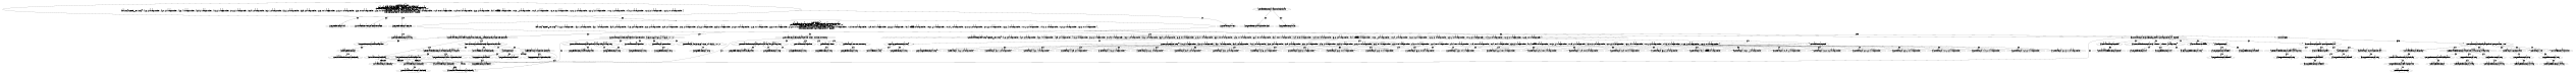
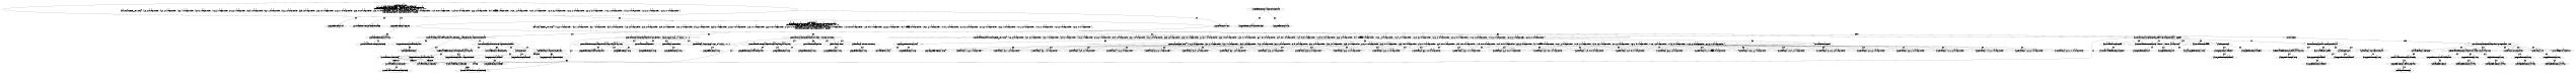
  digraph {
    node [shape=ellipse]
    n1 [label="3:CtTypeReferenceImpl@void"]
    n2 [label="3:CtVirtualElement@testIgnoreNegativeOctalHex"]
    n3 [label="3:CtTypeReferenceImpl@Exception"]
    n4 [label="3:CtPackageReferenceImpl@java.lang"]
    n5 [label="4:CtTypeReferenceImpl@DefaultConfiguration"]
    n6 [label="4:CtPackageReferenceImpl@"]
    n7 [label="4:CtExecutableReferenceImpl@createCheckConfig(java.lang.Class)"]
    n8 [label="4:CtTypeReferenceImpl@DefaultConfiguration"]
    n9 [label="4:CtTypeReferenceImpl@Class<MagicNumberCheck>"]
    n10 [label="4:CtVirtualElement@createCheckConfig"]
    n11 [label="4:CtTypeAccessImpl@PlaceHold"]
    n12 [label="4:CtTypeReferenceImpl@PlaceHold"]
    n13 [label="4:CtThisAccessImpl@"]
    n14 [label="4:CtTypeReferenceImpl@PlaceHold"]
    n15 [label="4:CtVirtualElement@checkConfig"]
    n16 [label="5:CtVariableReadImpl@checkConfig"]
    n17 [label="6:CtVariableReadImpl@checkConfig"]
    n18 [label="39:CtVariableReadImpl@checkConfig"]
    n19 [label="4:CtFieldReferenceImpl@MagicNumberCheck.class"]
    n20 [label="4:CtTypeReferenceImpl@MagicNumberCheck"]
    n21 [label="4:CtTypeReferenceImpl@Class"]
    n22 [label="4:CtFieldReadImpl@MagicNumberCheck.class"]
    n23 [label="4:CtTypeAccessImpl@MagicNumberCheck"]
    n24 [label="39:CtLocalVariableReferenceImpl@checkConfig"]
    n25 [label="4:CtInvocationImpl@createCheckConfig(MagicNumberCheck.class)"]
    n26 [label="5:CtLocalVariableReferenceImpl@checkConfig"]
    n27 [label="6:CtLocalVariableReferenceImpl@checkConfig"]
    n28 [label="4:CtLocalVariableImpl@final DefaultConfiguration checkConfig = createCheckConfig(MagicNumberCheck.class)"]
    n29 [label="5:CtExecutableReferenceImpl@addAttribute(java.lang.String,java.lang.String)"]
    n30 [label="5:CtTypeReferenceImpl@DefaultConfiguration"]
    n31 [label="5:CtTypeReferenceImpl@String"]
    n32 [label="5:CtTypeReferenceImpl@String"]
    n33 [label="5:CtVirtualElement@addAttribute"]
    n34 [label="5:CtLiteralImpl@\"ignoreNumbers\""]
    n35 [label="5:CtTypeReferenceImpl@String"]
    n36 [label="5:CtLiteralImpl@\"-9223372036854775808, -2147483648, -1, 0, 1, 2\""]
    n37 [label="5:CtTypeReferenceImpl@String"]
    n38 [label="5:CtInvocationImpl@checkConfig.addAttribute(\"ignoreNumbers\", \"-9223372036854775808, -2147483648, -1, 0, 1, 2\")"]
    n39 [label="6:CtExecutableReferenceImpl@addAttribute(java.lang.String,java.lang.String)"]
    n40 [label="6:CtTypeReferenceImpl@DefaultConfiguration"]
    n41 [label="6:CtTypeReferenceImpl@String"]
    n42 [label="6:CtTypeReferenceImpl@String"]
    n43 [label="6:CtVirtualElement@addAttribute"]
    n44 [label="6:CtLiteralImpl@\"tokens\""]
    n45 [label="6:CtTypeReferenceImpl@String"]
    n46 [label="6:CtLiteralImpl@\"NUM_INT, NUM_LONG\""]
    n47 [label="6:CtTypeReferenceImpl@String"]
    n48 [label="6:CtInvocationImpl@checkConfig.addAttribute(\"tokens\", \"NUM_INT, NUM_LONG\")"]
    n49 [label="7:CtVirtualElement@String[]"]
    n50 [label="7:CtArrayTypeReferenceImpl@String[]"]
    n51 [label="7:CtTypeReferenceImpl@String"]
    n52 [label="8:CtNewArrayImpl@new String[]\{ \"41:26: '3' is a magic number.\", \"43:27: '3' is a magic number.\", \"43:31: '4' is a magic number.\", \"45:29: '3' is a magic number.\", \"47:23: '3' is a magic number.\", \"50:22: '3' is a magic number.\", \"50:29: '5' is a magic number.\", \"50:37: '3' is a magic number.\", \"54:26: '3' is a magic number.\", \"55:39: '3' is a magic number.\", \"60:25: '010' is a magic number.\", \"61:25: '011' is a magic number.\", \"63:30: '010L' is a magic number.\", \"64:30: '011l' is a magic number.\", \"68:24: '0x10' is a magic number.\", \"69:24: '0X011' is a magic number.\", \"71:29: '0x10L' is a magic number.\", \"72:29: '0X11l' is a magic number.\", \"85:28: '3' is a magic number.\", \"92:14: '0xffffffffL' is a magic number.\", \"100:30: '+3' is a magic number.\", \"101:29: '-2' is a magic number.\", \"131:20: '378' is a magic number.\", \"160:16: '31' is a magic number.\", \"165:16: '42' is a magic number.\", \"170:16: '13' is a magic number.\", \"174:15: '21' is a magic number.\", \"178:15: '37' is a magic number.\", \"182:15: '101' is a magic number.\" \}"]
    n53 [label="8:CtArrayTypeReferenceImpl@String[]"]
    n54 [label="9:CtLiteralImpl@\"41:26: '3' is a magic number.\""]
    n55 [label="10:CtLiteralImpl@\"43:27: '3' is a magic number.\""]
    n56 [label="11:CtLiteralImpl@\"43:31: '4' is a magic number.\""]
    n57 [label="12:CtLiteralImpl@\"45:29: '3' is a magic number.\""]
    n58 [label="13:CtLiteralImpl@\"47:23: '3' is a magic number.\""]
    n59 [label="14:CtLiteralImpl@\"50:22: '3' is a magic number.\""]
    n60 [label="15:CtLiteralImpl@\"50:29: '5' is a magic number.\""]
    n61 [label="16:CtLiteralImpl@\"50:37: '3' is a magic number.\""]
    n62 [label="17:CtLiteralImpl@\"54:26: '3' is a magic number.\""]
    n63 [label="18:CtLiteralImpl@\"55:39: '3' is a magic number.\""]
    n64 [label="19:CtLiteralImpl@\"60:25: '010' is a magic number.\""]
    n65 [label="20:CtLiteralImpl@\"61:25: '011' is a magic number.\""]
    n66 [label="21:CtLiteralImpl@\"63:30: '010L' is a magic number.\""]
    n67 [label="22:CtLiteralImpl@\"64:30: '011l' is a magic number.\""]
    n68 [label="23:CtLiteralImpl@\"68:24: '0x10' is a magic number.\""]
    n69 [label="24:CtLiteralImpl@\"69:24: '0X011' is a magic number.\""]
    n70 [label="25:CtLiteralImpl@\"71:29: '0x10L' is a magic number.\""]
    n71 [label="26:CtLiteralImpl@\"72:29: '0X11l' is a magic number.\""]
    n72 [label="27:CtLiteralImpl@\"85:28: '3' is a magic number.\""]
    n73 [label="28:CtLiteralImpl@\"92:14: '0xffffffffL' is a magic number.\""]
    n74 [label="29:CtLiteralImpl@\"100:30: '+3' is a magic number.\""]
    n75 [label="30:CtLiteralImpl@\"101:29: '-2' is a magic number.\""]
    n76 [label="31:CtLiteralImpl@\"131:20: '378' is a magic number.\""]
    n77 [label="32:CtLiteralImpl@\"160:16: '31' is a magic number.\""]
    n78 [label="33:CtLiteralImpl@\"165:16: '42' is a magic number.\""]
    n79 [label="34:CtLiteralImpl@\"170:16: '13' is a magic number.\""]
    n80 [label="35:CtLiteralImpl@\"174:15: '21' is a magic number.\""]
    n81 [label="36:CtLiteralImpl@\"178:15: '37' is a magic number.\""]
    n82 [label="37:CtLiteralImpl@\"182:15: '101' is a magic number.\""]
    n83 [label="7:CtVirtualElement@expected"]
    n84 [label="39:CtVariableReadImpl@expected"]
    n85 [label="39:CtLocalVariableReferenceImpl@expected"]
    n86 [label="7:CtLocalVariableImpl@final String[] expected = new String[]\{ \"41:26: '3' is a magic number.\", \"43:27: '3' is a magic number.\", \"43:31: '4' is a magic number.\", \"45:29: '3' is a magic number.\", \"47:23: '3' is a magic number.\", \"50:22: '3' is a magic number.\", \"50:29: '5' is a magic number.\", \"50:37: '3' is a magic number.\", \"54:26: '3' is a magic number.\", \"55:39: '3' is a magic number.\", \"60:25: '010' is a magic number.\", \"61:25: '011' is a magic number.\", \"63:30: '010L' is a magic number.\", \"64:30: '011l' is a magic number.\", \"68:24: '0x10' is a magic number.\", \"69:24: '0X011' is a magic number.\", \"71:29: '0x10L' is a magic number.\", \"72:29: '0X11l' is a magic number.\", \"85:28: '3' is a magic number.\", \"92:14: '0xffffffffL' is a magic number.\", \"100:30: '+3' is a magic number.\", \"101:29: '-2' is a magic number.\", \"131:20: '378' is a magic number.\", \"160:16: '31' is a magic number.\", \"165:16: '42' is a magic number.\", \"170:16: '13' is a magic number.\", \"174:15: '21' is a magic number.\", \"178:15: '37' is a magic number.\", \"182:15: '101' is a magic number.\" \}"]
    n87 [label="39:CtExecutableReferenceImpl@verify(<unknown>,<unknown>,java.lang.String[])"]
    n88 [label="39:CtTypeReferenceImpl@null"]
    n89 [label="39:CtTypeReferenceImpl@null"]
    n90 [label="39:CtArrayTypeReferenceImpl@String[]"]
    n91 [label="39:CtVirtualElement@xffffffffL"]
    n92 [label="39:CtTypeAccessImpl@PlaceHold"]
    n93 [label="39:CtTypeReferenceImpl@PlaceHold"]
    n94 [label="39:CtThisAccessImpl@"]
    n95 [label="39:CtTypeReferenceImpl@PlaceHold"]
    n96 [label="39:CtExecutableReferenceImpl@getPath(java.lang.String)"]
    n97 [label="39:CtTypeReferenceImpl@String"]
    n98 [label="39:CtVirtualElement@getPath"]
    n99 [label="39:CtTypeAccessImpl@PlaceHold"]
    n100 [label="39:CtTypeReferenceImpl@PlaceHold"]
    n101 [label="39:CtThisAccessImpl@"]
    n102 [label="39:CtTypeReferenceImpl@PlaceHold"]
    n103 [label="39:CtLiteralImpl@\"InputMagicNumber.java\""]
    n104 [label="39:CtTypeReferenceImpl@String"]
    n105 [label="39:CtInvocationImpl@getPath(\"InputMagicNumber.java\")"]
    n106 [label="39:CtInvocationImpl@verify(checkConfig, getPath(\"InputMagicNumber.java\"), expected)"]
    n107 [label="3:CtBlockImpl@\{\n    final DefaultConfiguration checkConfig = createCheckConfig(MagicNumberCheck.class);\n    checkConfig.addAttribute(\"ignoreNumbers\", \"-9223372036854775808, -2147483648, -1, 0, 1, 2\");\n    checkConfig.addAttribute(\"tokens\", \"NUM_INT, NUM_LONG\");\n    final String[] expected = new String[]\{ \"41:26: '3' is a magic number.\", \"43:27: '3' is a magic number.\", \"43:31: '4' is a magic number.\", \"45:29: '3' is a magic number.\", \"47:23: '3' is a magic number.\", \"50:22: '3' is a magic number.\", \"50:29: '5' is a magic number.\", \"50:37: '3' is a magic number.\", \"54:26: '3' is a magic number.\", \"55:39: '3' is a magic number.\", \"60:25: '010' is a magic number.\", \"61:25: '011' is a magic number.\", \"63:30: '010L' is a magic number.\", \"64:30: '011l' is a magic number.\", \"68:24: '0x10' is a magic number.\", \"69:24: '0X011' is a magic number.\", \"71:29: '0x10L' is a magic number.\", \"72:29: '0X11l' is a magic number.\", \"85:28: '3' is a magic number.\", \"92:14: '0xffffffffL' is a magic number.\", \"100:30: '+3' is a magic number.\", \"101:29: '-2' is a magic number.\", \"131:20: '378' is a magic number.\", \"160:16: '31' is a magic number.\", \"165:16: '42' is a magic number.\", \"170:16: '13' is a magic number.\", \"174:15: '21' is a magic number.\", \"178:15: '37' is a magic number.\", \"182:15: '101' is a magic number.\" \};\n    verify(checkConfig, getPath(\"InputMagicNumber.java\"), expected);\n\}"]
    n108 [label="7:Insert@INSERT"]
    n109 [label="7:CtInvocationImpl@checkConfig.addAttribute(\"ignoreAnnotation\", \"true\")"]
    n110 [label="3:CtMethodImpl@@Test\npublic void testIgnoreNegativeOctalHex() throws Exception \{\n    final DefaultConfiguration checkConfig = createCheckConfig(MagicNumberCheck.class);\n    checkConfig.addAttribute(\"ignoreNumbers\", \"-9223372036854775808, -2147483648, -1, 0, 1, 2\");\n    checkConfig.addAttribute(\"tokens\", \"NUM_INT, NUM_LONG\");\n    final String[] expected = new String[]\{ \"41:26: '3' is a magic number.\", \"43:27: '3' is a magic number.\", \"43:31: '4' is a magic number.\", \"45:29: '3' is a magic number.\", \"47:23: '3' is a magic number.\", \"50:22: '3' is a magic number.\", \"50:29: '5' is a magic number.\", \"50:37: '3' is a magic number.\", \"54:26: '3' is a magic number.\", \"55:39: '3' is a magic number.\", \"60:25: '010' is a magic number.\", \"61:25: '011' is a magic number.\", \"63:30: '010L' is a magic number.\", \"64:30: '011l' is a magic number.\", \"68:24: '0x10' is a magic number.\", \"69:24: '0X011' is a magic number.\", \"71:29: '0x10L' is a magic number.\", \"72:29: '0X11l' is a magic number.\", \"85:28: '3' is a magic number.\", \"92:14: '0xffffffffL' is a magic number.\", \"100:30: '+3' is a magic number.\", \"101:29: '-2' is a magic number.\", \"131:20: '378' is a magic number.\", \"160:16: '31' is a magic number.\", \"165:16: '42' is a magic number.\", \"170:16: '13' is a magic number.\", \"174:15: '21' is a magic number.\", \"178:15: '37' is a magic number.\", \"182:15: '101' is a magic number.\" \};\n    verify(checkConfig, getPath(\"InputMagicNumber.java\"), expected);\n\}"]
    n111 [label="2:CtAnnotationImpl@@Test"]
    n112 [label="7:CtVariableReadImpl@checkConfig"]
    n113 [label="7:CtExecutableReferenceImpl@addAttribute(java.lang.String,java.lang.String)"]
    n114 [label="7:CtLiteralImpl@\"ignoreAnnotation\""]
    n115 [label="7:CtLiteralImpl@\"true\""]
    n116 [label="7:CtVirtualElement@addAttribute"]
    n117 [label="7:CtPackageReferenceImpl@"]
    n118 [label="7:CtTypeReferenceImpl@DefaultConfiguration"]
    n119 [label="7:CtLocalVariableReferenceImpl@checkConfig"]
    n120 [label="7:CtPackageReferenceImpl@"]
    n121 [label="7:CtTypeReferenceImpl@DefaultConfiguration"]
    n122 [label="7:CtPackageReferenceImpl@java.lang"]
    n123 [label="7:CtTypeReferenceImpl@String"]
    n124 [label="7:CtPackageReferenceImpl@java.lang"]
    n125 [label="7:CtTypeReferenceImpl@String"]
    n126 [label="7:CtPackageReferenceImpl@java.lang"]
    n127 [label="7:CtTypeReferenceImpl@String"]
    n128 [label="7:CtPackageReferenceImpl@java.lang"]
    n129 [label="7:CtTypeReferenceImpl@String"]
    n3 -> n4 [label=AST]
    n5 -> n6 [label=AST]
    n7 -> n8 [label=AST]
    n7 -> n9 [label=AST]
    n11 -> n12 [label=AST]
    n13 -> n11 [label=AST]
    n13 -> n14 [label=AST]
    n15 -> n16 [label="Define-Use"]
    n15 -> n17 [label="Define-Use"]
    n15 -> n18 [label="Define-Use"]
-   n6 -> n26 [label=AST]
-   n17 -> n27 [label=AST]
+   n16 -> n26 [label=AST]
+   n4 -> n27 [label=AST]
    n18 -> n24 [label=Action]
    n19 -> n20 [label=AST]
    n19 -> n21 [label=AST]
-   n22 -> n15 [label="Data Dep"]
+   n22 -> n15 [label="Data Action"]
    n22 -> n23 [label=AST]
    n22 -> n24 [label=AST]
    n24 -> n15 [label="Data Dep"]
    n25 -> n7 [label=AST]
    n25 -> n10 [label=AST]
    n25 -> n13 [label=AST]
    n25 -> n22 [label=AST]
    n28 -> n5 [label=AST]
    n28 -> n15 [label=AST]
    n28 -> n25 [label=AST]
    n29 -> n30 [label=AST]
    n29 -> n31 [label=AST]
    n29 -> n32 [label=AST]
    n34 -> n35 [label=AST]
    n36 -> n37 [label=AST]
    n38 -> n16 [label=AST]
    n38 -> n29 [label=AST]
    n38 -> n33 [label=AST]
    n38 -> n34 [label=AST]
    n38 -> n36 [label=AST]
    n39 -> n40 [label=AST]
    n39 -> n41 [label=AST]
    n39 -> n42 [label=AST]
    n44 -> n45 [label=AST]
    n46 -> n47 [label=AST]
    n48 -> n17 [label=AST]
    n48 -> n39 [label=AST]
    n48 -> n43 [label=AST]
    n48 -> n44 [label=AST]
    n48 -> n46 [label=AST]
    n50 -> n49 [label=AST]
    n50 -> n51 [label=AST]
    n52 -> n53 [label=AST]
    n52 -> n54 [label=AST]
    n52 -> n55 [label=AST]
    n52 -> n56 [label=AST]
    n52 -> n57 [label=AST]
    n52 -> n58 [label=AST]
    n52 -> n59 [label=AST]
    n52 -> n60 [label=AST]
    n52 -> n61 [label=AST]
    n52 -> n62 [label=AST]
    n52 -> n63 [label=AST]
    n52 -> n64 [label=AST]
    n52 -> n65 [label=AST]
    n52 -> n66 [label=AST]
    n52 -> n67 [label=AST]
    n52 -> n68 [label=AST]
    n52 -> n69 [label=AST]
    n52 -> n70 [label=AST]
    n52 -> n71 [label=AST]
    n52 -> n72 [label=AST]
    n52 -> n73 [label=AST]
    n52 -> n74 [label=AST]
    n52 -> n75 [label=AST]
    n52 -> n76 [label=AST]
    n52 -> n77 [label=AST]
    n52 -> n78 [label=AST]
    n52 -> n79 [label=AST]
    n52 -> n80 [label=AST]
    n52 -> n81 [label=AST]
    n52 -> n82 [label=AST]
    n84 -> n85 [label=AST]
    n86 -> n50 [label=AST]
    n86 -> n52 [label=AST]
    n86 -> n83 [label=AST]
    n87 -> n88 [label=AST]
    n87 -> n89 [label=AST]
    n87 -> n90 [label=AST]
    n92 -> n93 [label=AST]
    n94 -> n92 [label=AST]
    n94 -> n95 [label=AST]
    n96 -> n97 [label=AST]
    n99 -> n100 [label=AST]
    n101 -> n99 [label=AST]
    n101 -> n102 [label=AST]
    n103 -> n104 [label=AST]
    n105 -> n96 [label=AST]
    n105 -> n98 [label=AST]
    n105 -> n101 [label=AST]
    n105 -> n103 [label=AST]
    n106 -> n18 [label=AST]
    n106 -> n84 [label=AST]
    n106 -> n87 [label=AST]
    n106 -> n91 [label=AST]
    n106 -> n94 [label=AST]
    n106 -> n105 [label=AST]
    n107 -> n28 [label=AST]
    n107 -> n38 [label=AST]
    n107 -> n48 [label=AST]
    n107 -> n86 [label=AST]
    n107 -> n106 [label=AST]
    n107 -> n108 [label=Action]
    n108 -> n109 [label=Action]
    n109 -> n112 [label=AST]
    n109 -> n113 [label=AST]
    n109 -> n114 [label=AST]
    n109 -> n115 [label=AST]
    n109 -> n116 [label=AST]
    n110 -> n1 [label=AST]
    n110 -> n2 [label=AST]
    n110 -> n3 [label=AST]
    n110 -> n107 [label=AST]
    n110 -> n111 [label=AST]
    n112 -> n119 [label=AST]
    n113 -> n121 [label=AST]
    n113 -> n123 [label=AST]
    n113 -> n125 [label=AST]
    n114 -> n127 [label=AST]
    n115 -> n129 [label=AST]
    n118 -> n117 [label=AST]
    n119 -> n118 [label=AST]
    n121 -> n120 [label=AST]
    n123 -> n122 [label=AST]
    n125 -> n124 [label=AST]
    n127 -> n126 [label=AST]
    n129 -> n128 [label=AST]
  }
